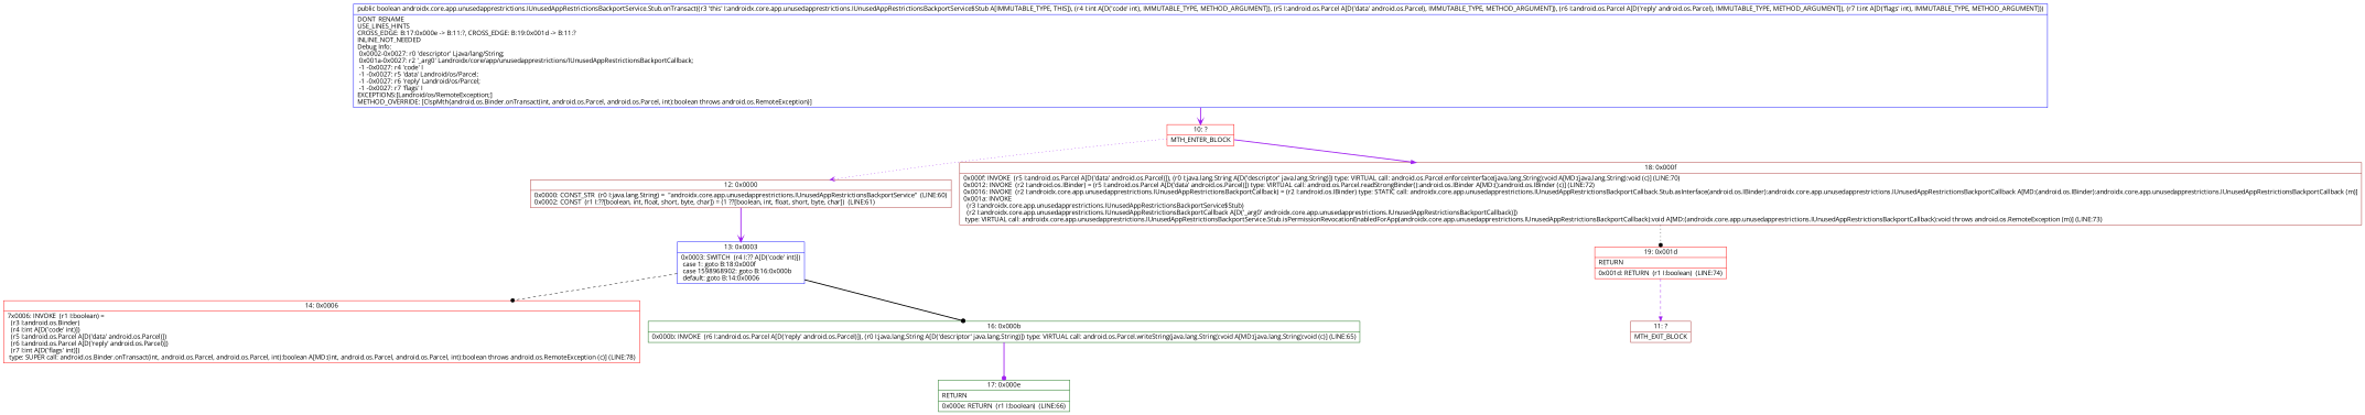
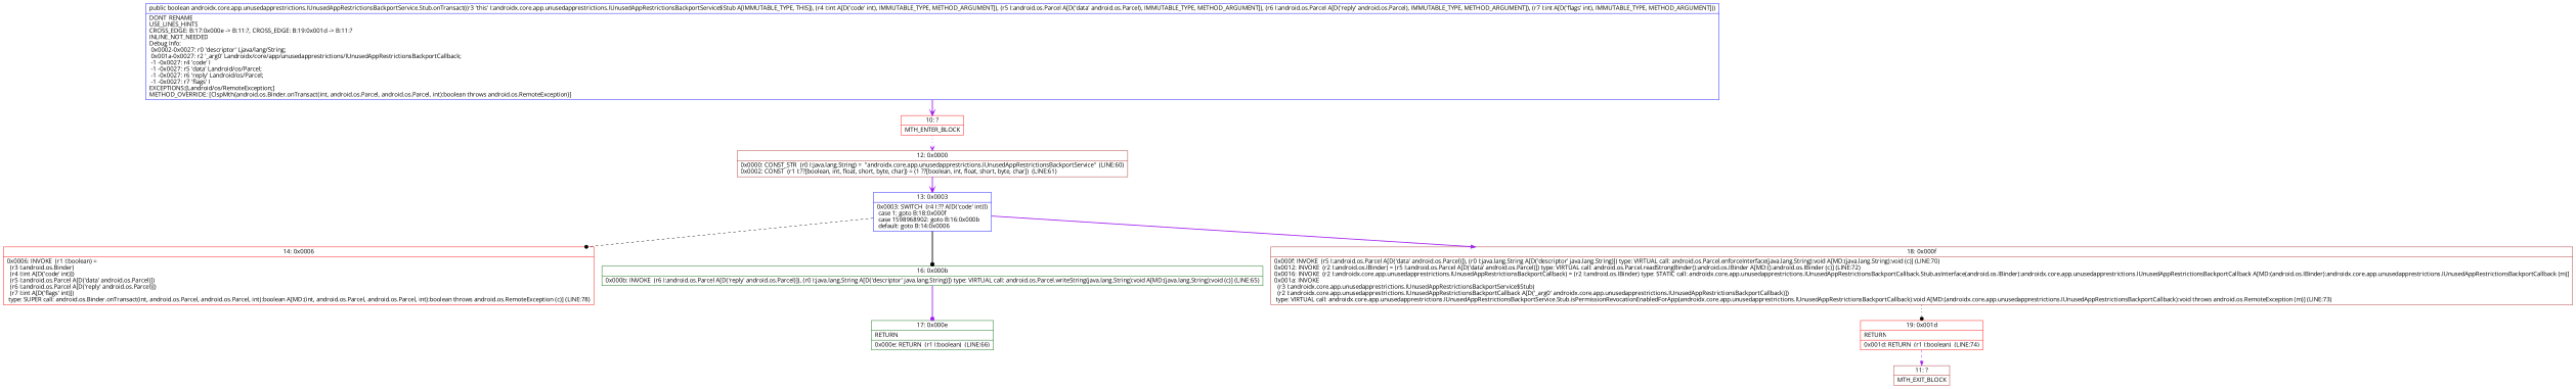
  digraph {
    fontname="Open Sans"
    node [color=red fontname="Open Sans" shape=record]
    edge [arrowhead=dot color=purple fontname="Open Sans" style=bold]
    n1 [label="{10\:\ ?|MTH_ENTER_BLOCK\l}"]
    n2 [color=brown label="{12\:\ 0x0000|0x0000: CONST_STR  (r0 I:java.lang.String) =  \"androidx.core.app.unusedapprestrictions.IUnusedAppRestrictionsBackportService\"  (LINE:60)\l0x0002: CONST  (r1 I:??[boolean, int, float, short, byte, char]) = (1 ??[boolean, int, float, short, byte, char])  (LINE:61)\l}"]
    n3 [color=blue label="{13\:\ 0x0003|0x0003: SWITCH  (r4 I:?? A[D('code' int)])\l case 1: goto B:18:0x000f\l case 1598968902: goto B:16:0x000b\l default: goto B:14:0x0006 \l}"]
-   n4 [label="{14\:\ 0x0006|7x0006: INVOKE  (r1 I:boolean) = \l  (r3 I:android.os.Binder)\l  (r4 I:int A[D('code' int)])\l  (r5 I:android.os.Parcel A[D('data' android.os.Parcel)])\l  (r6 I:android.os.Parcel A[D('reply' android.os.Parcel)])\l  (r7 I:int A[D('flags' int)])\l type: SUPER call: android.os.Binder.onTransact(int, android.os.Parcel, android.os.Parcel, int):boolean A[MD:(int, android.os.Parcel, android.os.Parcel, int):boolean throws android.os.RemoteException (c)] (LINE:78)\l}"]
+   n4 [label="{14\:\ 0x0006|0x0006: INVOKE  (r1 I:boolean) = \l  (r3 I:android.os.Binder)\l  (r4 I:int A[D('code' int)])\l  (r5 I:android.os.Parcel A[D('data' android.os.Parcel)])\l  (r6 I:android.os.Parcel A[D('reply' android.os.Parcel)])\l  (r7 I:int A[D('flags' int)])\l type: SUPER call: android.os.Binder.onTransact(int, android.os.Parcel, android.os.Parcel, int):boolean A[MD:(int, android.os.Parcel, android.os.Parcel, int):boolean throws android.os.RemoteException (c)] (LINE:78)\l}"]
    n5 [color=darkgreen label="{16\:\ 0x000b|0x000b: INVOKE  (r6 I:android.os.Parcel A[D('reply' android.os.Parcel)]), (r0 I:java.lang.String A[D('descriptor' java.lang.String)]) type: VIRTUAL call: android.os.Parcel.writeString(java.lang.String):void A[MD:(java.lang.String):void (c)] (LINE:65)\l}"]
    n6 [color=brown label="{18\:\ 0x000f|0x000f: INVOKE  (r5 I:android.os.Parcel A[D('data' android.os.Parcel)]), (r0 I:java.lang.String A[D('descriptor' java.lang.String)]) type: VIRTUAL call: android.os.Parcel.enforceInterface(java.lang.String):void A[MD:(java.lang.String):void (c)] (LINE:70)\l0x0012: INVOKE  (r2 I:android.os.IBinder) = (r5 I:android.os.Parcel A[D('data' android.os.Parcel)]) type: VIRTUAL call: android.os.Parcel.readStrongBinder():android.os.IBinder A[MD:():android.os.IBinder (c)] (LINE:72)\l0x0016: INVOKE  (r2 I:androidx.core.app.unusedapprestrictions.IUnusedAppRestrictionsBackportCallback) = (r2 I:android.os.IBinder) type: STATIC call: androidx.core.app.unusedapprestrictions.IUnusedAppRestrictionsBackportCallback.Stub.asInterface(android.os.IBinder):androidx.core.app.unusedapprestrictions.IUnusedAppRestrictionsBackportCallback A[MD:(android.os.IBinder):androidx.core.app.unusedapprestrictions.IUnusedAppRestrictionsBackportCallback (m)]\l0x001a: INVOKE  \l  (r3 I:androidx.core.app.unusedapprestrictions.IUnusedAppRestrictionsBackportService$Stub)\l  (r2 I:androidx.core.app.unusedapprestrictions.IUnusedAppRestrictionsBackportCallback A[D('_arg0' androidx.core.app.unusedapprestrictions.IUnusedAppRestrictionsBackportCallback)])\l type: VIRTUAL call: androidx.core.app.unusedapprestrictions.IUnusedAppRestrictionsBackportService.Stub.isPermissionRevocationEnabledForApp(androidx.core.app.unusedapprestrictions.IUnusedAppRestrictionsBackportCallback):void A[MD:(androidx.core.app.unusedapprestrictions.IUnusedAppRestrictionsBackportCallback):void throws android.os.RemoteException (m)] (LINE:73)\l}"]
    n7 [color=darkgreen label="{17\:\ 0x000e|RETURN\l|0x000e: RETURN  (r1 I:boolean)  (LINE:66)\l}"]
    n8 [label="{19\:\ 0x001d|RETURN\l|0x001d: RETURN  (r1 I:boolean)  (LINE:74)\l}"]
    n9 [color=brown label="{11\:\ ?|MTH_EXIT_BLOCK\l}"]
    n10 [color=blue label="{public boolean androidx.core.app.unusedapprestrictions.IUnusedAppRestrictionsBackportService.Stub.onTransact((r3 'this' I:androidx.core.app.unusedapprestrictions.IUnusedAppRestrictionsBackportService$Stub A[IMMUTABLE_TYPE, THIS]), (r4 I:int A[D('code' int), IMMUTABLE_TYPE, METHOD_ARGUMENT]), (r5 I:android.os.Parcel A[D('data' android.os.Parcel), IMMUTABLE_TYPE, METHOD_ARGUMENT]), (r6 I:android.os.Parcel A[D('reply' android.os.Parcel), IMMUTABLE_TYPE, METHOD_ARGUMENT]), (r7 I:int A[D('flags' int), IMMUTABLE_TYPE, METHOD_ARGUMENT]))  | DONT_RENAME\lUSE_LINES_HINTS\lCROSS_EDGE: B:17:0x000e \-\> B:11:?, CROSS_EDGE: B:19:0x001d \-\> B:11:?\lINLINE_NOT_NEEDED\lDebug Info:\l  0x0002\-0x0027: r0 'descriptor' Ljava\/lang\/String;\l  0x001a\-0x0027: r2 '_arg0' Landroidx\/core\/app\/unusedapprestrictions\/IUnusedAppRestrictionsBackportCallback;\l  \-1 \-0x0027: r4 'code' I\l  \-1 \-0x0027: r5 'data' Landroid\/os\/Parcel;\l  \-1 \-0x0027: r6 'reply' Landroid\/os\/Parcel;\l  \-1 \-0x0027: r7 'flags' I\lEXCEPTIONS:[Landroid\/os\/RemoteException;]\lMETHOD_OVERRIDE: [ClspMth\{android.os.Binder.onTransact(int, android.os.Parcel, android.os.Parcel, int):boolean throws android.os.RemoteException\}]\l}"]
    n1 -> n2 [arrowhead=vee style=dotted]
    n2 -> n3 [arrowhead=vee]
    n3 -> n4 [color=black style=dashed]
    n3 -> n5 [color=black]
-   n1 -> n6 [arrowhead=normal]
+   n3 -> n6 [arrowhead=normal]
    n5 -> n7
    n6 -> n8 [color=black style=dotted]
    n8 -> n9 [arrowhead=normal style=dashed]
    n10 -> n1 [arrowhead=vee]
  }
